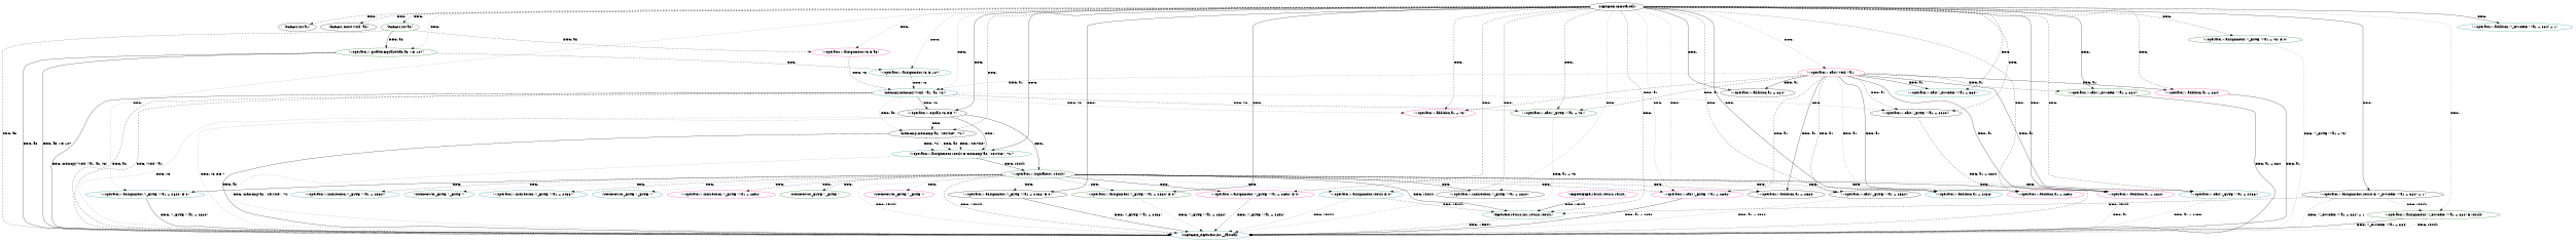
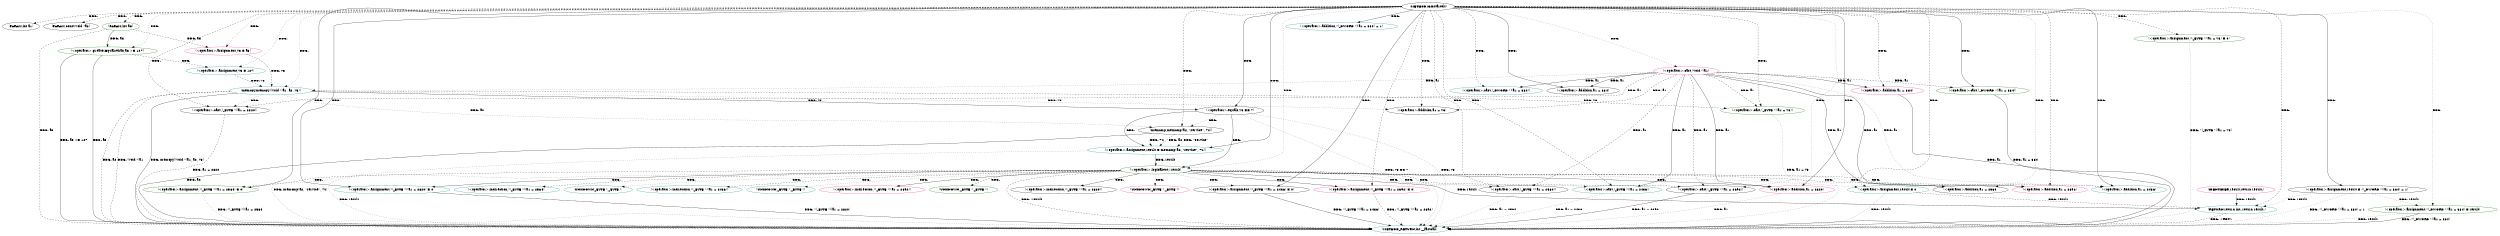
  digraph {
    node [color=teal]
    edge [style=dashed]
    n1 [color=black label="(METHOD,IGDstartelt)"]
    n2 [color=black label="(PARAM,int a1)"]
    n3 [color=black label="(PARAM,const void *a2)"]
    n4 [color=darkgreen label="(PARAM,int a3)"]
    n5 [color=deeppink label="(<operator>.assignment,v3 = a3)"]
    n6 [color=darkgreen label="(<operator>.greaterEqualsThan,a3 >= 127)"]
    n7 [label="(<operator>.assignment,v3 = 127)"]
    n8 [label="(memcpy,memcpy((void *)a1, a2, v3))"]
    n9 [color=deeppink label="(<operator>.cast,(void *)a1)"]
    n10 [color=darkgreen label="(<operator>.assignment,*(_BYTE *)(a1 + v3) = 0)"]
    n11 [color=darkgreen label="(<operator>.cast,(_BYTE *)(a1 + v3))"]
-   n12 [color=deeppink label="(<operator>.addition,a1 + v3)"]
+   n12 [color=black label="(<operator>.addition,a1 + v3)"]
    n13 [color=black label="(<operator>.assignment,result = *(_DWORD *)(a1 + 384) + 1)"]
    n14 [label="(<operator>.cast,(_DWORD *)(a1 + 384))"]
    n15 [color=black label="(<operator>.addition,a1 + 384)"]
    n16 [label="(<operator>.addition,*(_DWORD *)(a1 + 384) + 1)"]
    n17 [color=darkgreen label="(<operator>.assignment,*(_DWORD *)(a1 + 384) = result)"]
    n18 [color=darkgreen label="(<operator>.cast,(_DWORD *)(a1 + 384))"]
    n19 [color=deeppink label="(<operator>.addition,a1 + 384)"]
    n20 [color=black label="(<operator>.equals,v3 == 7)"]
    n21 [label="(<operator>.assignment,result = memcmp(a2, \"service\", 7u))"]
    n22 [color=black label="(memcmp,memcmp(a2, \"service\", 7u))"]
    n23 [color=darkgreen label="(<operator>.logicalNot,!result)"]
    n24 [label="(<operator>.assignment,result = 0)"]
    n25 [color=darkgreen label="(<operator>.assignment,*(_BYTE *)(a1 + 2564) = 0)"]
    n26 [color=black label="(<operator>.cast,(_BYTE *)(a1 + 2564))"]
    n27 [color=black label="(<operator>.addition,a1 + 2564)"]
    n28 [color=black label="(<operator>.assignment,*(_BYTE *)(a1 + 2436) = 0)"]
    n29 [label="(<operator>.cast,(_BYTE *)(a1 + 2436))"]
    n30 [label="(<operator>.addition,a1 + 2436)"]
    n31 [color=deeppink label="(<operator>.assignment,*(_BYTE *)(a1 + 2692) = 0)"]
-   n32 [color=deeppink label="(<operator>.cast,(_BYTE *)(a1 + 2692))"]
+   n32 [color=black label="(<operator>.cast,(_BYTE *)(a1 + 2692))"]
    n33 [color=deeppink label="(<operator>.addition,a1 + 2692)"]
    n34 [label="(<operator>.assignment,*(_BYTE *)(a1 + 2820) = 0)"]
    n35 [color=black label="(<operator>.cast,(_BYTE *)(a1 + 2820))"]
    n36 [color=deeppink label="(<operator>.addition,a1 + 2820)"]
    n37 [label="(RETURN,return int;,return result;)"]
    n38 [label="(METHOD_RETURN,int __fastcall)"]
    n39 [label="(<operator>.indirection,*(_BYTE *)(a1 + 2564))"]
    n40 [label="(UNKNOWN,_BYTE *,_BYTE *)"]
    n41 [label="(<operator>.indirection,*(_BYTE *)(a1 + 2436))"]
    n42 [label="(UNKNOWN,_BYTE *,_BYTE *)"]
    n43 [color=deeppink label="(<operator>.indirection,*(_BYTE *)(a1 + 2692))"]
    n44 [color=darkgreen label="(UNKNOWN,_BYTE *,_BYTE *)"]
    n45 [color=black label="(<operator>.indirection,*(_BYTE *)(a1 + 2820))"]
    n46 [color=deeppink label="(UNKNOWN,_BYTE *,_BYTE *)"]
    n47 [color=deeppink label="(IDENTIFIER,result,return result;)"]
    n1 -> n2 [label="DDG: "]
    n1 -> n3 [label="DDG: "]
    n1 -> n4 [label="DDG: "]
    n1 -> n5 [label="DDG: " style=dotted]
    n1 -> n6 [label="DDG: " style=dotted]
    n1 -> n7 [label="DDG: " style=dotted]
    n1 -> n8 [label="DDG: " style=dotted]
    n1 -> n9 [label="DDG: " style=dotted]
    n1 -> n10 [label="DDG: "]
    n1 -> n11 [label="DDG: "]
    n1 -> n12 [label="DDG: "]
    n1 -> n13 [label="DDG: " style=solid]
    n1 -> n14 [label="DDG: "]
    n1 -> n15 [label="DDG: " style=solid]
    n1 -> n16 [label="DDG: " style=solid]
    n1 -> n17 [label="DDG: " style=dotted]
    n1 -> n18 [label="DDG: " style=solid]
    n1 -> n19 [label="DDG: "]
    n1 -> n20 [label="DDG: " style=solid]
    n1 -> n21 [label="DDG: " style=solid]
    n1 -> n22 [label="DDG: "]
-   n1 -> n45 [label="DDG: " style=dotted]
+   n1 -> n23 [label="DDG: " style=dotted]
    n1 -> n24 [label="DDG: "]
    n1 -> n25 [label="DDG: " style=solid]
    n1 -> n26 [label="DDG: "]
    n1 -> n27 [label="DDG: " style=dotted]
    n1 -> n28 [label="DDG: " style=solid]
    n1 -> n29 [label="DDG: "]
    n1 -> n30 [label="DDG: " style=solid]
    n1 -> n31 [label="DDG: "]
    n1 -> n32 [label="DDG: " style=dotted]
    n1 -> n33 [label="DDG: "]
-   n1 -> n34 [label="DDG: " style=dotted]
+   n1 -> n34 [label="DDG: " style=solid]
    n1 -> n35 [label="DDG: "]
    n1 -> n36 [label="DDG: " style=solid]
    n1 -> n37 [label="DDG: "]
    n4 -> n5 [label="DDG: a3"]
    n4 -> n6 [label="DDG: a3" style=solid]
    n4 -> n38 [label="DDG: a3"]
    n5 -> n8 [label="DDG: v3"]
    n6 -> n7 [label="CDG: "]
    n6 -> n38 [label="DDG: a3" style=solid]
    n6 -> n38 [label="DDG: a3 >= 127" style=solid]
    n7 -> n8 [label="DDG: v3"]
    n8 -> n11 [label="DDG: v3"]
    n8 -> n12 [label="DDG: v3" style=dotted]
    n8 -> n20 [label="DDG: v3" style=solid]
    n8 -> n22 [label="DDG: a2" style=dotted]
    n8 -> n35 [label="CDG: " style=dotted]
    n8 -> n38 [label="DDG: (void *)a1"]
    n8 -> n38 [label="DDG: memcpy((void *)a1, a2, v3)" style=solid]
    n8 -> n38 [label="DDG: a2"]
    n9 -> n8 [label="DDG: a1" style=dotted]
    n9 -> n11 [label="DDG: a1"]
    n9 -> n12 [label="DDG: a1"]
    n9 -> n14 [label="DDG: a1" style=solid]
    n9 -> n15 [label="DDG: a1" style=solid]
    n9 -> n18 [label="DDG: a1"]
    n9 -> n19 [label="DDG: a1" style=solid]
    n9 -> n26 [label="DDG: a1"]
    n9 -> n27 [label="DDG: a1" style=solid]
    n9 -> n29 [label="DDG: a1" style=solid]
    n9 -> n30 [label="DDG: a1" style=dotted]
    n9 -> n32 [label="DDG: a1"]
    n9 -> n33 [label="DDG: a1" style=solid]
    n9 -> n35 [label="DDG: a1"]
    n9 -> n36 [label="DDG: a1" style=solid]
    n10 -> n38 [label="DDG: *(_BYTE *)(a1 + v3)" style=dotted]
    n11 -> n38 [label="DDG: a1 + v3" style=dotted]
    n13 -> n17 [label="DDG: result" style=dotted]
-   n13 -> n37 [label="DDG: result"]
+   n13 -> n37 [label="DDG: result" style=dotted]
    n13 -> n38 [label="DDG: *(_DWORD *)(a1 + 384) + 1" style=dotted]
    n17 -> n38 [label="DDG: *(_DWORD *)(a1 + 384)" style=solid]
    n17 -> n38 [label="DDG: result" style=dotted]
    n18 -> n38 [label="DDG: a1 + 384" style=solid]
    n19 -> n38 [label="DDG: a1" style=solid]
    n20 -> n21 [label="CDG: " style=solid]
    n20 -> n22 [label="CDG: " style=dotted]
    n20 -> n23 [label="CDG: " style=solid]
    n20 -> n38 [label="DDG: v3 == 7" style=dotted]
    n20 -> n38 [label="DDG: v3" style=dotted]
    n21 -> n23 [label="DDG: result" style=solid]
    n21 -> n38 [label="DDG: memcmp(a2, \"service\", 7u)" style=dotted]
    n22 -> n21 [label="DDG: a2"]
    n22 -> n21 [label="DDG: \"service\"" style=dotted]
    n22 -> n21 [label="DDG: 7u" style=dotted]
    n22 -> n38 [label="DDG: a2" style=solid]
    n23 -> n24 [label="CDG: " style=dotted]
    n23 -> n25 [label="CDG: "]
    n23 -> n26 [label="CDG: " style=dotted]
    n23 -> n27 [label="CDG: "]
    n23 -> n28 [label="CDG: " style=dotted]
    n23 -> n29 [label="CDG: " style=dotted]
    n23 -> n30 [label="CDG: "]
    n23 -> n31 [label="CDG: " style=solid]
    n23 -> n32 [label="CDG: "]
    n23 -> n33 [label="CDG: " style=dotted]
    n23 -> n34 [label="CDG: " style=solid]
    n23 -> n36 [label="CDG: " style=solid]
    n23 -> n37 [label="DDG: result" style=solid]
    n23 -> n38 [label="DDG: !result"]
    n23 -> n38 [label="DDG: result" style=dotted]
    n23 -> n39 [label="CDG: "]
    n23 -> n40 [label="CDG: " style=dotted]
    n23 -> n41 [label="CDG: "]
    n23 -> n42 [label="CDG: " style=dotted]
-   n23 -> n43 [label="CDG: "]
+   n23 -> n43 [label="CDG: " style=solid]
    n23 -> n44 [label="CDG: "]
    n23 -> n45 [label="CDG: " style=solid]
    n23 -> n46 [label="CDG: " style=dotted]
    n24 -> n37 [label="DDG: result"]
    n24 -> n38 [label="DDG: result" style=dotted]
    n25 -> n38 [label="DDG: *(_BYTE *)(a1 + 2564)" style=dotted]
    n26 -> n38 [label="DDG: a1 + 2564" style=dotted]
    n28 -> n38 [label="DDG: *(_BYTE *)(a1 + 2436)" style=solid]
    n29 -> n38 [label="DDG: a1 + 2436" style=dotted]
    n31 -> n38 [label="DDG: *(_BYTE *)(a1 + 2692)"]
    n32 -> n38 [label="DDG: a1 + 2692" style=solid]
    n34 -> n38 [label="DDG: *(_BYTE *)(a1 + 2820)" style=solid]
    n35 -> n38 [label="DDG: a1 + 2820"]
    n36 -> n38 [label="DDG: a1" style=dotted]
    n37 -> n38 [label="DDG: <RET>"]
    n47 -> n37 [label="DDG: result" style=solid]
  }
